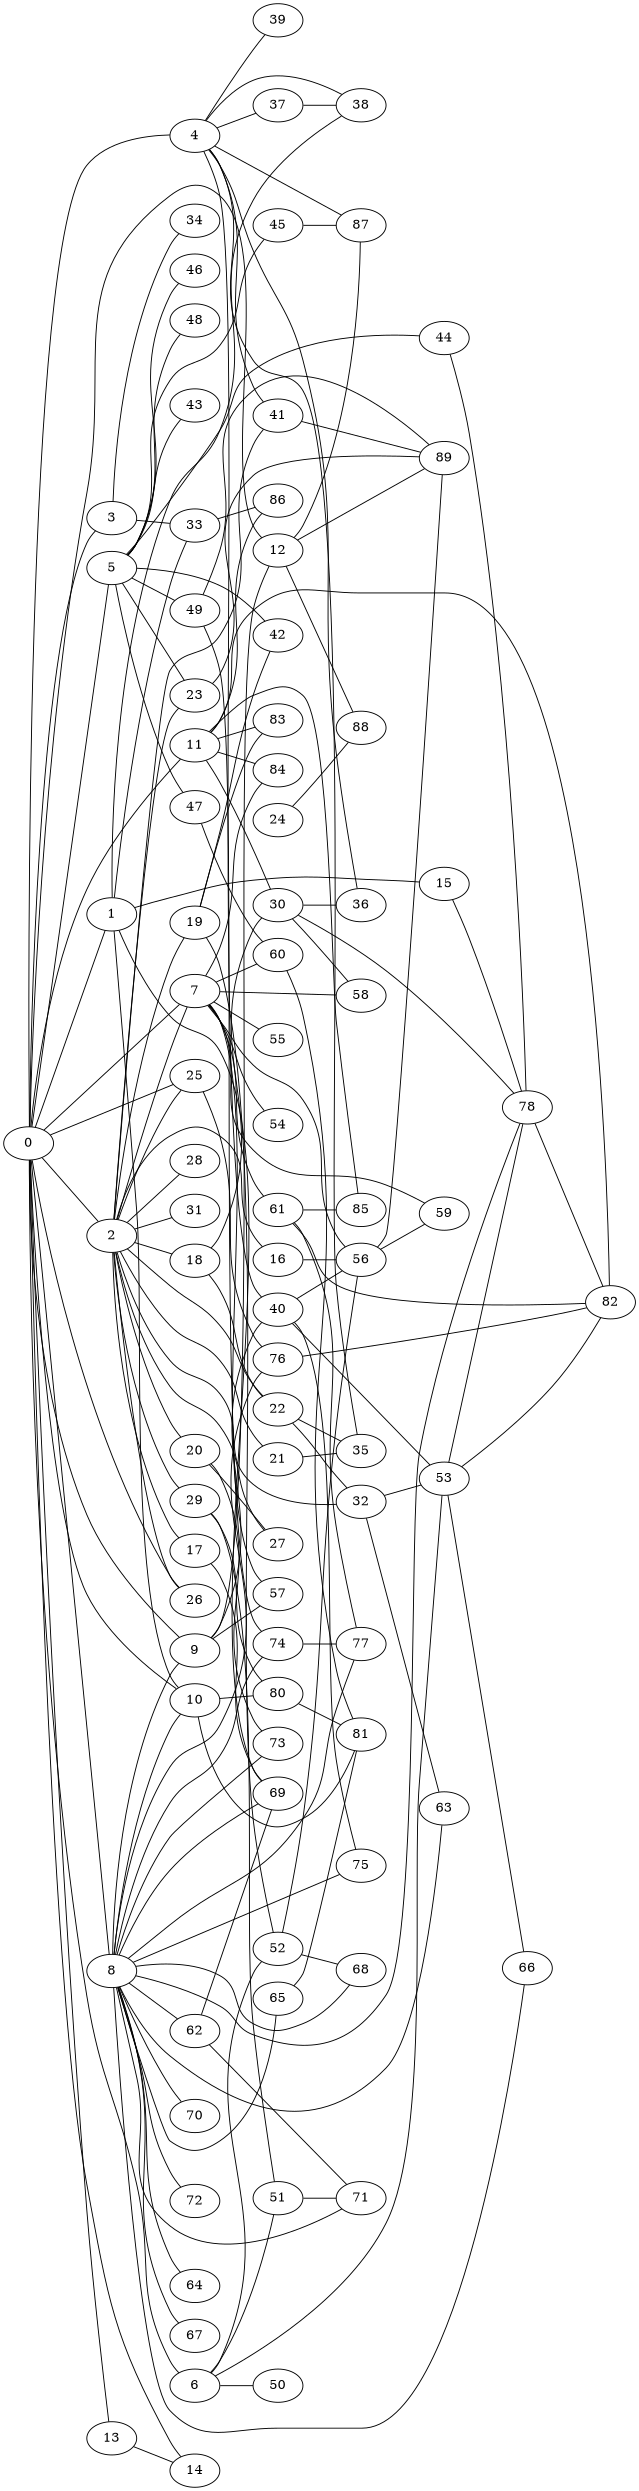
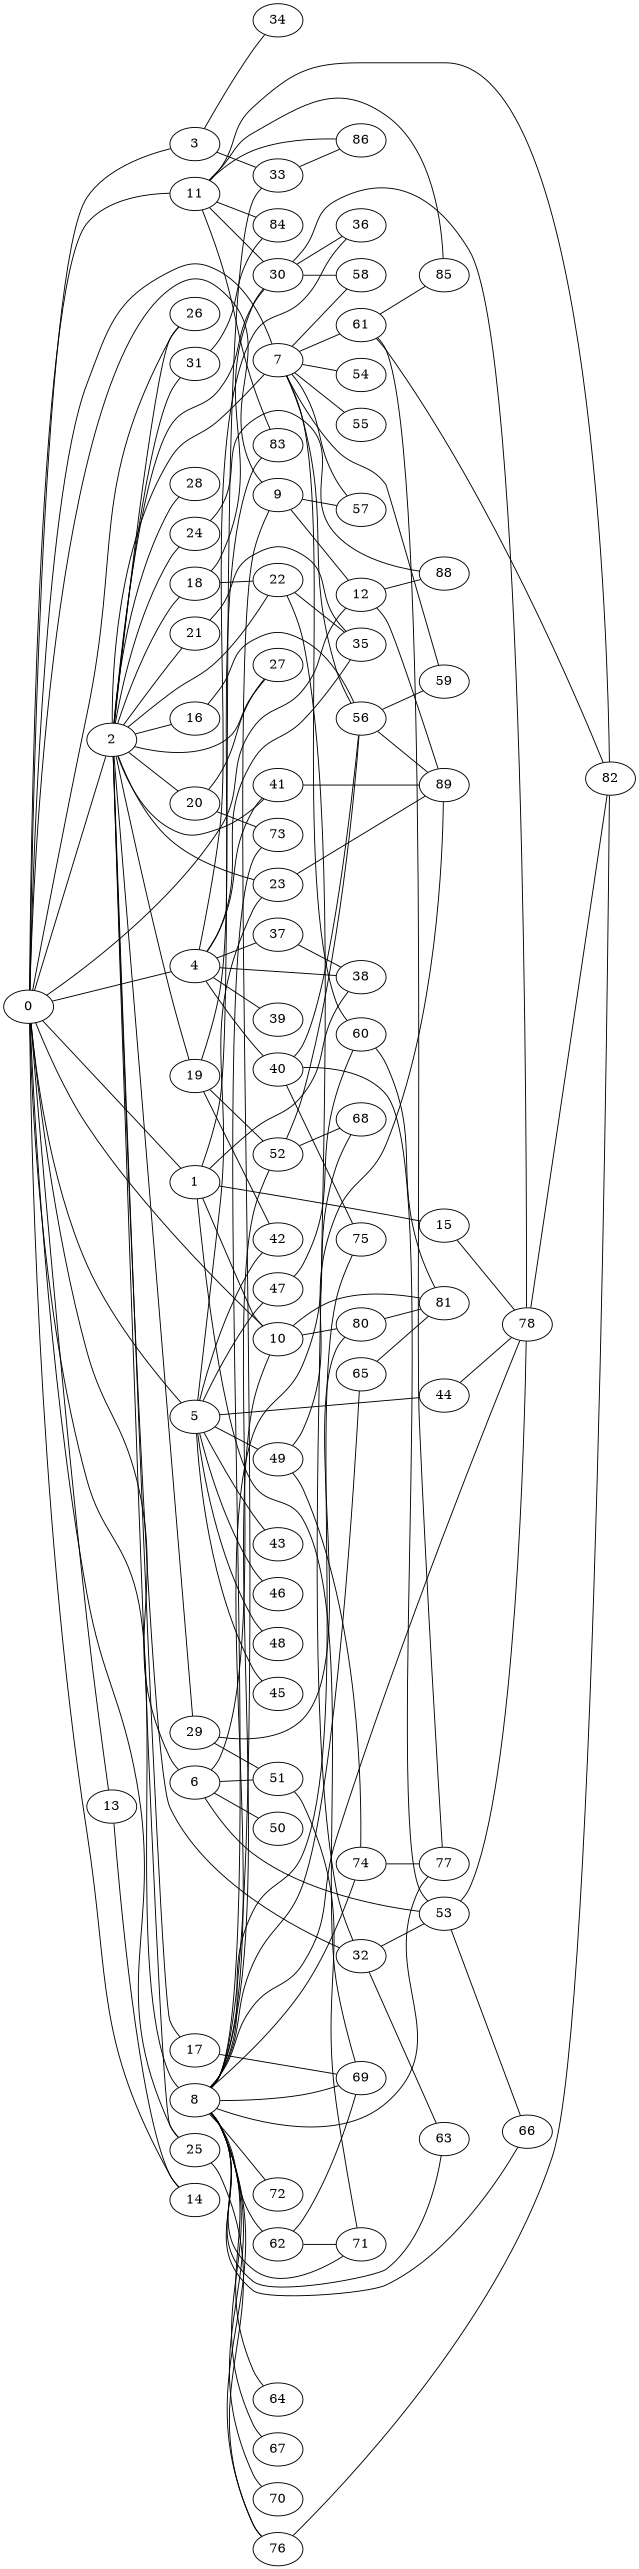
  graph {
    rankdir=LR
    0
    1
    2
    3
    4
    5
    6
    7
    8
    9
    10
    11
    12
    13
    14
    25
    26
    15
    33
    38
    69
    32
    16
    17
    18
    19
    20
    21
    22
    23
    24
    27
    28
    29
    30
    31
    41
    34
    35
    36
    37
    39
    40
-   87
    42
    43
    44
    45
    46
    47
    48
    49
    50
    51
    52
    53
    54
    55
    56
    57
    58
    59
    60
    61
    84
    64
    66
    67
    68
    70
    65
    72
    73
    74
    71
    76
    77
    78
    75
    62
    63
    80
    81
    82
    83
    85
    86
    88
    89
    0 -- 1
    0 -- 2
    0 -- 3
    0 -- 4
    0 -- 5
    0 -- 6
    0 -- 7
    0 -- 8
    0 -- 9
    0 -- 10
    0 -- 11
    0 -- 12
    0 -- 13
    0 -- 14
    0 -- 25
    0 -- 26
    1 -- 10
    1 -- 15
    1 -- 33
    1 -- 38
    1 -- 69
    2 -- 7
    2 -- 25
    2 -- 26
    2 -- 32
    2 -- 16
    2 -- 17
    2 -- 18
    2 -- 19
    2 -- 20
    2 -- 21
    2 -- 22
    2 -- 23
+   2 -- 24
    2 -- 27
    2 -- 28
    2 -- 29
+   2 -- 30
    2 -- 31
    2 -- 41
    3 -- 33
    3 -- 34
    4 -- 38
    4 -- 41
    4 -- 35
    4 -- 36
    4 -- 37
    4 -- 39
    4 -- 40
-   4 -- 87
    5 -- 23
    5 -- 42
    5 -- 43
    5 -- 44
    5 -- 45
    5 -- 46
    5 -- 47
    5 -- 48
    5 -- 49
    6 -- 50
    6 -- 51
    6 -- 52
    6 -- 53
    7 -- 54
    7 -- 55
    7 -- 56
    7 -- 57
    7 -- 58
    7 -- 59
    7 -- 60
    7 -- 61
-   7 -- 84
+   31 -- 84
    8 -- 9
    8 -- 10
    8 -- 69
    8 -- 64
    8 -- 66
    8 -- 67
    8 -- 68
    8 -- 70
    8 -- 65
    8 -- 72
    8 -- 73
    8 -- 74
    8 -- 71
    8 -- 76
    8 -- 77
    8 -- 78
    8 -- 75
    8 -- 62
    8 -- 63
    9 -- 12
-   9 -- 40
    9 -- 57
    10 -- 80
    10 -- 81
    11 -- 30
    11 -- 84
    11 -- 82
    11 -- 83
    11 -- 85
    11 -- 86
-   12 -- 87
    12 -- 88
    12 -- 89
    13 -- 14
    25 -- 76
    15 -- 78
    33 -- 86
    32 -- 53
    32 -- 63
    16 -- 56
    17 -- 69
    18 -- 22
    18 -- 30
    19 -- 42
    19 -- 52
    19 -- 83
    20 -- 27
    20 -- 73
    21 -- 35
    22 -- 32
    22 -- 35
    23 -- 89
    24 -- 88
    29 -- 51
    29 -- 80
    30 -- 36
    30 -- 58
    30 -- 78
    41 -- 89
    37 -- 38
    40 -- 53
    40 -- 56
    40 -- 75
    44 -- 78
-   45 -- 87
    47 -- 60
    49 -- 74
    49 -- 89
    51 -- 71
    52 -- 56
    52 -- 68
    53 -- 66
    53 -- 78
-   53 -- 82
    56 -- 59
    56 -- 89
    60 -- 81
    61 -- 77
    61 -- 82
    61 -- 85
    65 -- 81
    74 -- 77
    76 -- 82
    78 -- 82
    62 -- 69
    62 -- 71
    80 -- 81
  }
